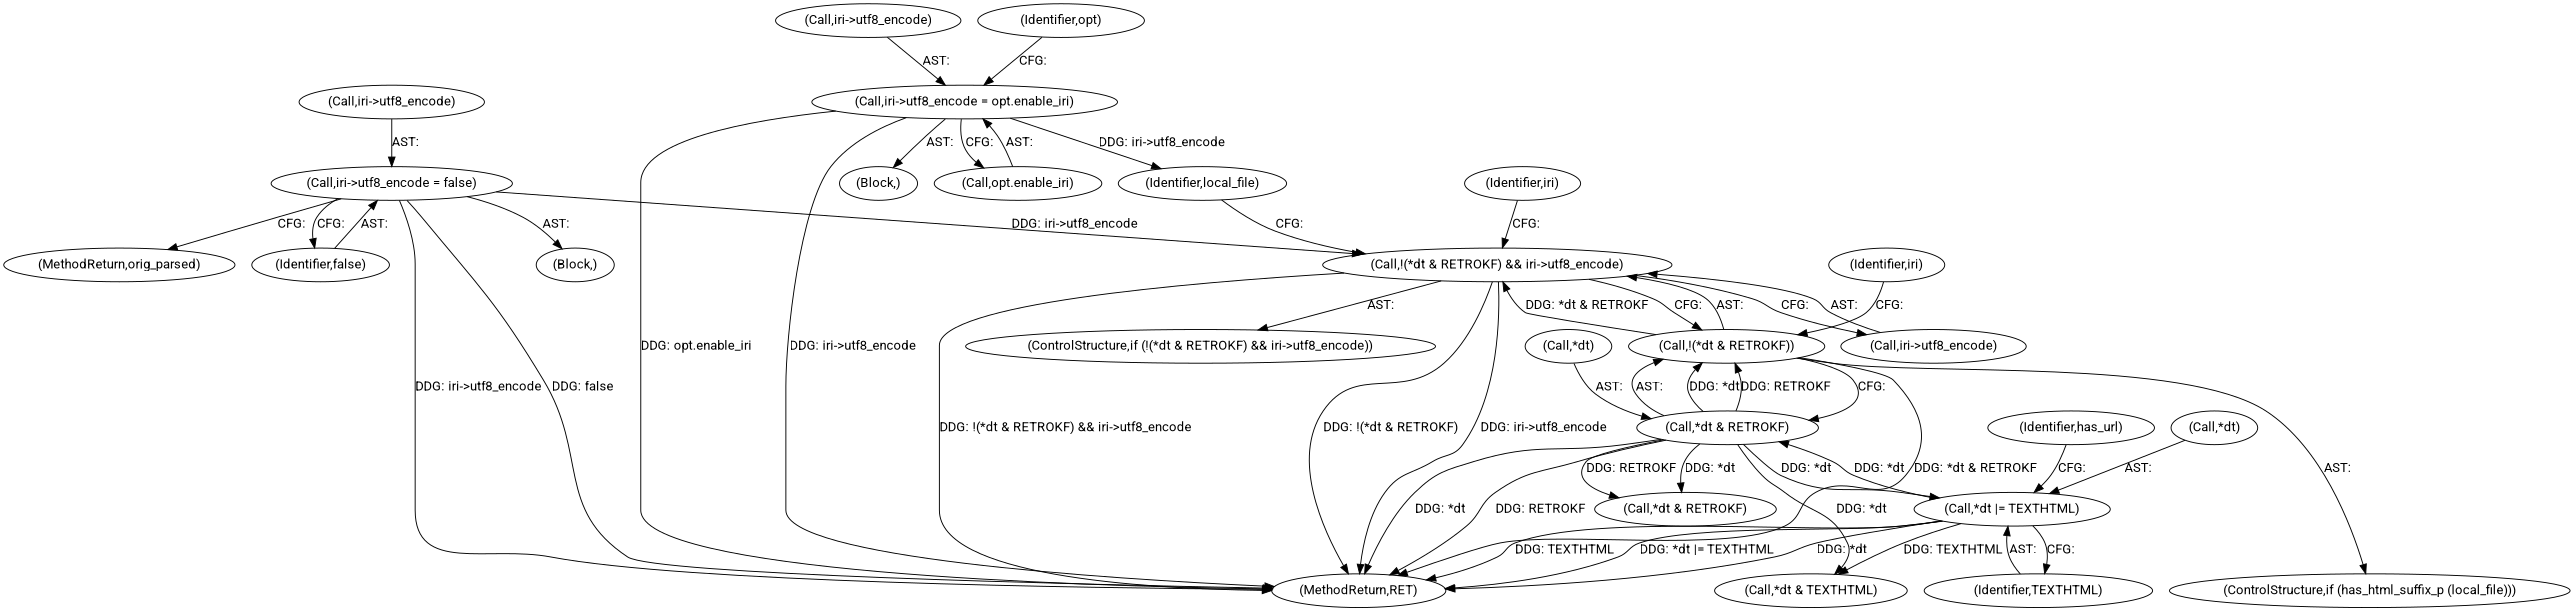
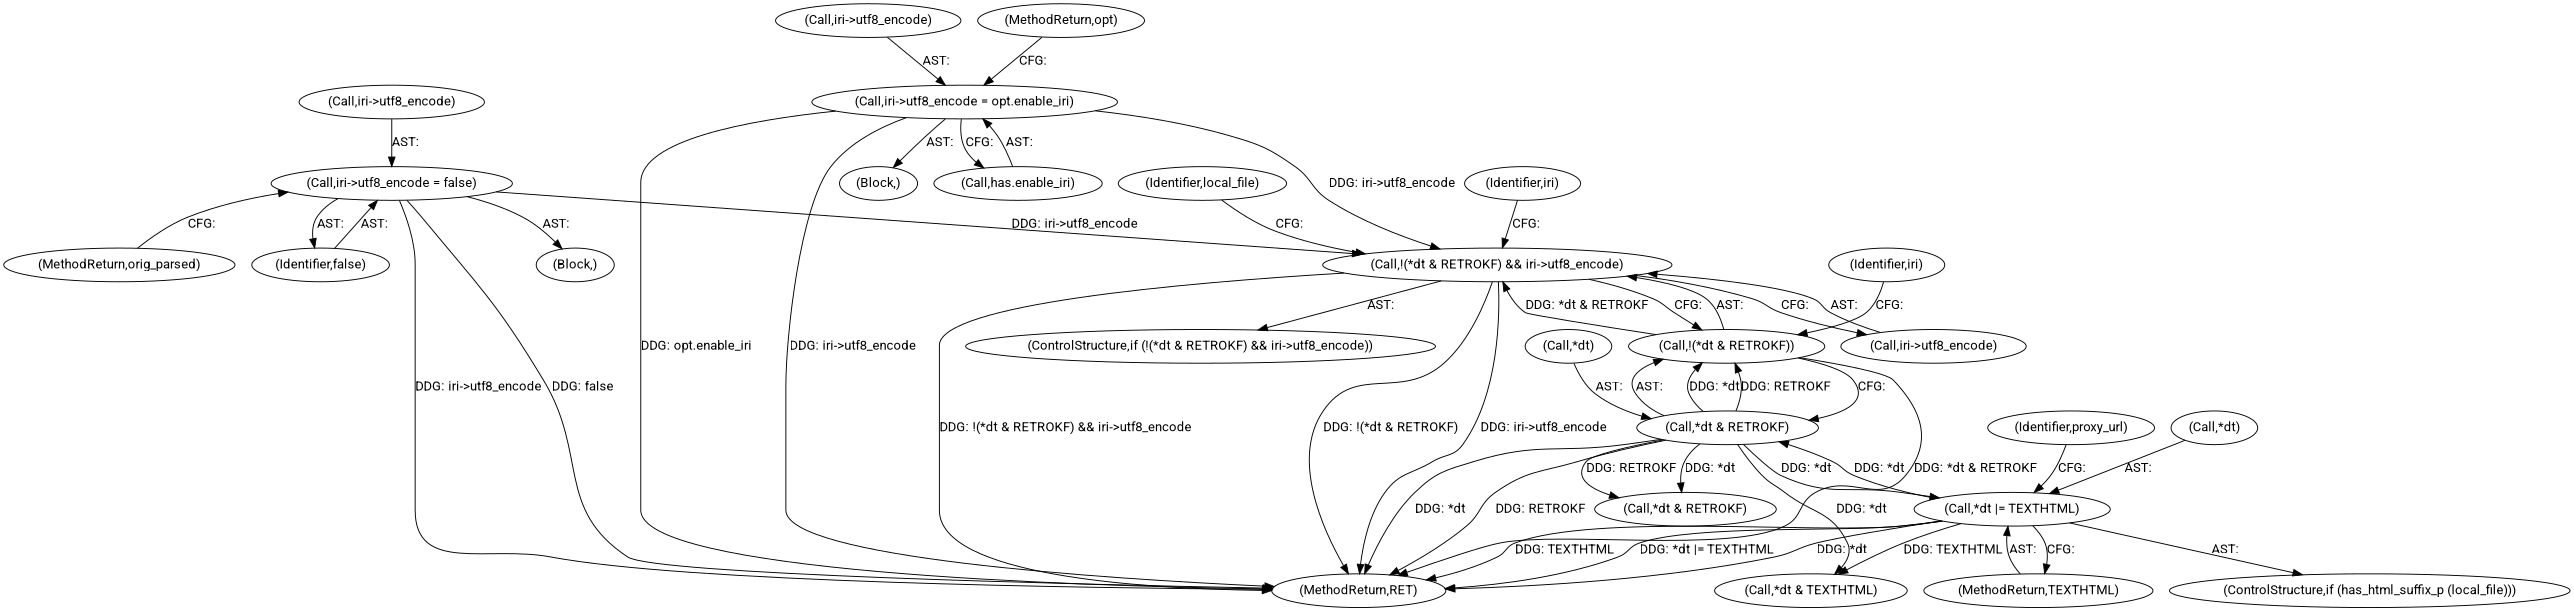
  digraph {
    fontname=Roboto
    node [fontname=Roboto]
    edge [fontname=Roboto]
    n1 [label="(Call,!(*dt & RETROKF) && iri->utf8_encode)"]
    n2 [label="(Call,!(*dt & RETROKF))"]
    n3 [label="(Call,iri->utf8_encode)"]
    n4 [label="(ControlStructure,if (!(*dt & RETROKF) && iri->utf8_encode))"]
    n5 [label="(MethodReturn,RET)"]
    n6 [label="(Call,*dt & RETROKF)"]
    n7 [label="(Call,*dt |= TEXTHTML)"]
    n8 [label="(Call,*dt & TEXTHTML)"]
    n9 [label="(Call,*dt & RETROKF)"]
    n10 [label="(ControlStructure,if (has_html_suffix_p (local_file)))"]
-   n11 [label="(Identifier,TEXTHTML)"]
+   n11 [label="(MethodReturn,TEXTHTML)"]
    n12 [label="(Call,iri->utf8_encode = false)"]
    n13 [label="(Block,)"]
    n14 [label="(Identifier,false)"]
    n15 [label="(Call,iri->utf8_encode = opt.enable_iri)"]
    n16 [label="(Block,)"]
-   n17 [label="(Call,opt.enable_iri)"]
+   n17 [label="(Call,has.enable_iri)"]
    n18 [label="(Identifier,local_file)"]
    n19 [label="(MethodReturn,orig_parsed)"]
    n20 [label="(Identifier,iri)"]
-   n21 [label="(Identifier,has_url)"]
+   n21 [label="(Identifier,proxy_url)"]
    n22 [label="(Call,*dt)"]
    n23 [label="(Call,*dt)"]
    n24 [label="(Call,iri->utf8_encode)"]
-   n25 [label="(Identifier,opt)"]
+   n25 [label="(MethodReturn,opt)"]
    n26 [label="(Identifier,iri)"]
    n27 [label="(Call,iri->utf8_encode)"]
    n1 -> n2 [label="CFG: "]
    n1 -> n3 [label="CFG: "]
    n1 -> n4 [label="AST: "]
    n1 -> n5 [label="DDG: iri->utf8_encode"]
    n1 -> n5 [label="DDG: !(*dt & RETROKF) && iri->utf8_encode"]
    n1 -> n5 [label="DDG: !(*dt & RETROKF)"]
    n2 -> n1 [label="AST: "]
    n2 -> n1 [label="DDG: *dt & RETROKF"]
    n2 -> n5 [label="DDG: *dt & RETROKF"]
    n2 -> n6 [label="CFG: "]
    n3 -> n1 [label="AST: "]
    n6 -> n2 [label="AST: "]
    n6 -> n2 [label="DDG: *dt"]
    n6 -> n2 [label="DDG: RETROKF"]
    n6 -> n5 [label="DDG: *dt"]
    n6 -> n5 [label="DDG: RETROKF"]
    n6 -> n7 [label="DDG: *dt"]
    n6 -> n8 [label="DDG: *dt"]
    n6 -> n9 [label="DDG: *dt"]
    n6 -> n9 [label="DDG: RETROKF"]
    n7 -> n5 [label="DDG: *dt |= TEXTHTML"]
    n7 -> n5 [label="DDG: *dt"]
    n7 -> n5 [label="DDG: TEXTHTML"]
    n7 -> n6 [label="DDG: *dt"]
    n7 -> n8 [label="DDG: TEXTHTML"]
-   n2 -> n10 [label="AST: "]
+   n7 -> n10 [label="AST: "]
    n7 -> n11 [label="CFG: "]
    n11 -> n7 [label="AST: "]
    n12 -> n1 [label="DDG: iri->utf8_encode"]
    n12 -> n5 [label="DDG: iri->utf8_encode"]
    n12 -> n5 [label="DDG: false"]
    n12 -> n13 [label="AST: "]
-   n12 -> n14 [label="CFG: "]
+   n12 -> n14 [label="AST: "]
    n14 -> n12 [label="AST: "]
-   n15 -> n18 [label="DDG: iri->utf8_encode"]
+   n15 -> n1 [label="DDG: iri->utf8_encode"]
    n15 -> n5 [label="DDG: opt.enable_iri"]
    n15 -> n5 [label="DDG: iri->utf8_encode"]
    n15 -> n16 [label="AST: "]
    n15 -> n17 [label="CFG: "]
    n17 -> n15 [label="AST: "]
    n18 -> n1 [label="CFG: "]
-   n12 -> n19 [label="CFG: "]
+   n19 -> n12 [label="CFG: "]
    n20 -> n2 [label="CFG: "]
    n21 -> n7 [label="CFG: "]
    n22 -> n7 [label="AST: "]
    n23 -> n6 [label="AST: "]
    n24 -> n15 [label="AST: "]
    n25 -> n15 [label="CFG: "]
    n26 -> n1 [label="CFG: "]
    n27 -> n12 [label="AST: "]
  }
